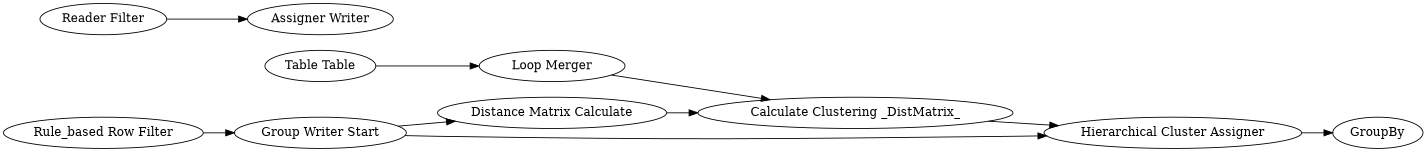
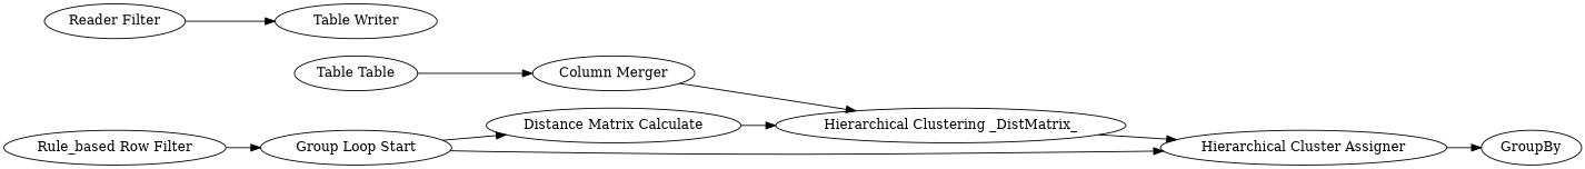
  digraph {
    rankdir=LR
-   n1 [label="Group Writer Start"]
+   n1 [label="Group Loop Start"]
    n2 [label="Hierarchical Cluster Assigner"]
    n3 [label="Distance Matrix Calculate"]
    n4 [label=GroupBy]
-   n5 [label="Calculate Clustering _DistMatrix_"]
+   n5 [label="Hierarchical Clustering _DistMatrix_"]
    n6 [label="Table Table"]
-   n7 [label="Loop Merger"]
+   n7 [label="Column Merger"]
    n8 [label="Rule_based Row Filter"]
    n9 [label="Reader Filter"]
-   n10 [label="Assigner Writer"]
+   n10 [label="Table Writer"]
    n1 -> n2
    n1 -> n3
    n2 -> n4
    n3 -> n5
    n5 -> n2
    n6 -> n7
    n7 -> n5
    n8 -> n1
    n9 -> n10
  }
